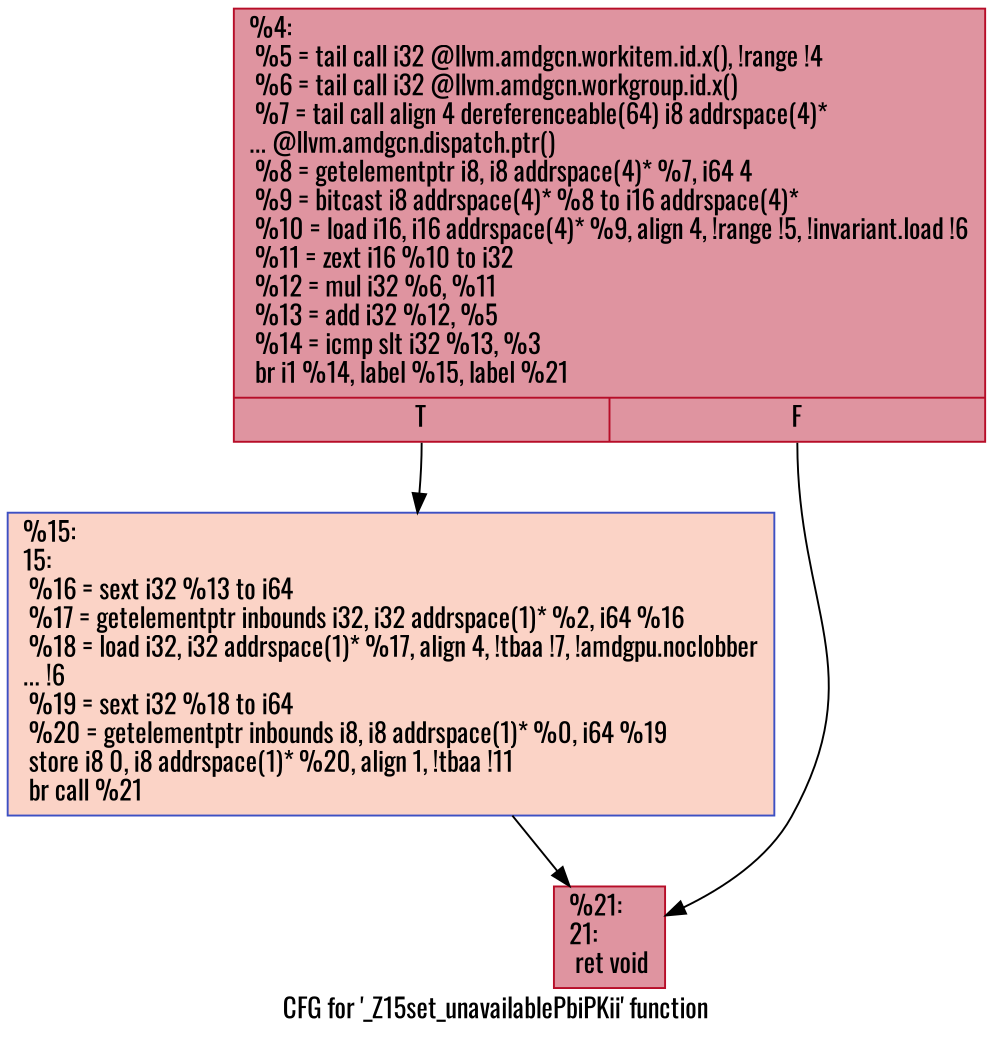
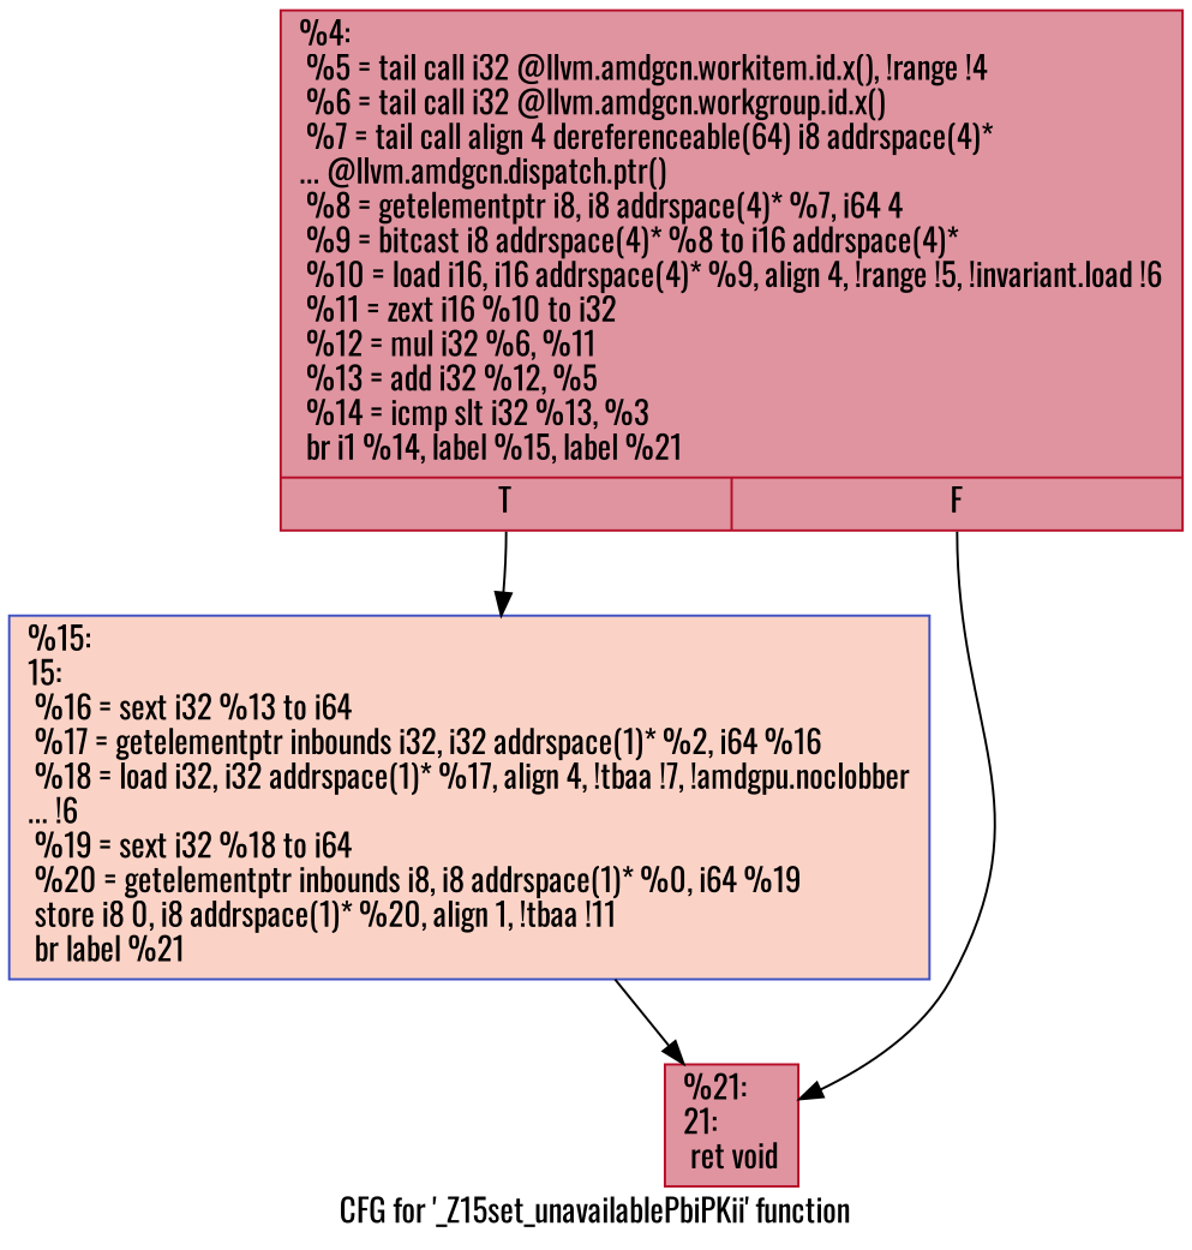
  digraph {
    label="CFG for '_Z15set_unavailablePbiPKii' function"
    fontname=Oswald
    node [color="#b70d28ff" fillcolor="#b70d2870" shape=record style=filled fontname=Oswald]
    edge [fontname=Oswald]
    n1 [label="{%4:\l  %5 = tail call i32 @llvm.amdgcn.workitem.id.x(), !range !4\l  %6 = tail call i32 @llvm.amdgcn.workgroup.id.x()\l  %7 = tail call align 4 dereferenceable(64) i8 addrspace(4)*\l... @llvm.amdgcn.dispatch.ptr()\l  %8 = getelementptr i8, i8 addrspace(4)* %7, i64 4\l  %9 = bitcast i8 addrspace(4)* %8 to i16 addrspace(4)*\l  %10 = load i16, i16 addrspace(4)* %9, align 4, !range !5, !invariant.load !6\l  %11 = zext i16 %10 to i32\l  %12 = mul i32 %6, %11\l  %13 = add i32 %12, %5\l  %14 = icmp slt i32 %13, %3\l  br i1 %14, label %15, label %21\l|{<s0>T|<s1>F}}"]
-   n2 [color="#3d50c3ff" fillcolor="#f59c7d70" label="{%15:\l15:                                               \l  %16 = sext i32 %13 to i64\l  %17 = getelementptr inbounds i32, i32 addrspace(1)* %2, i64 %16\l  %18 = load i32, i32 addrspace(1)* %17, align 4, !tbaa !7, !amdgpu.noclobber\l... !6\l  %19 = sext i32 %18 to i64\l  %20 = getelementptr inbounds i8, i8 addrspace(1)* %0, i64 %19\l  store i8 0, i8 addrspace(1)* %20, align 1, !tbaa !11\l  br call %21\l}"]
+   n2 [color="#3d50c3ff" fillcolor="#f59c7d70" label="{%15:\l15:                                               \l  %16 = sext i32 %13 to i64\l  %17 = getelementptr inbounds i32, i32 addrspace(1)* %2, i64 %16\l  %18 = load i32, i32 addrspace(1)* %17, align 4, !tbaa !7, !amdgpu.noclobber\l... !6\l  %19 = sext i32 %18 to i64\l  %20 = getelementptr inbounds i8, i8 addrspace(1)* %0, i64 %19\l  store i8 0, i8 addrspace(1)* %20, align 1, !tbaa !11\l  br label %21\l}"]
    n3 [label="{%21:\l21:                                               \l  ret void\l}"]
    n1 -> n2 [tailport=s0]
    n1 -> n3 [tailport=s1]
    n2 -> n3
  }
